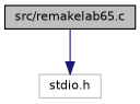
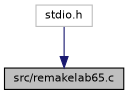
  digraph {
    node [fontname=Helvetica fontsize=10 shape=record style=filled]
    n1 [color=black fillcolor=grey75 fontcolor=black height=0.2 label="src/remakelab65.c" width=0.4]
    n2 [color=grey75 fillcolor=white height=0.2 label="stdio.h" width=0.4]
-   n1 -> n2 [color=midnightblue fontname=Helvetica fontsize=10 labelfontname=Helvetica labelfontsize=10 style=solid]
+   n2 -> n1 [color=midnightblue fontname=Helvetica fontsize=10 labelfontname=Helvetica labelfontsize=10 style=solid]
  }
